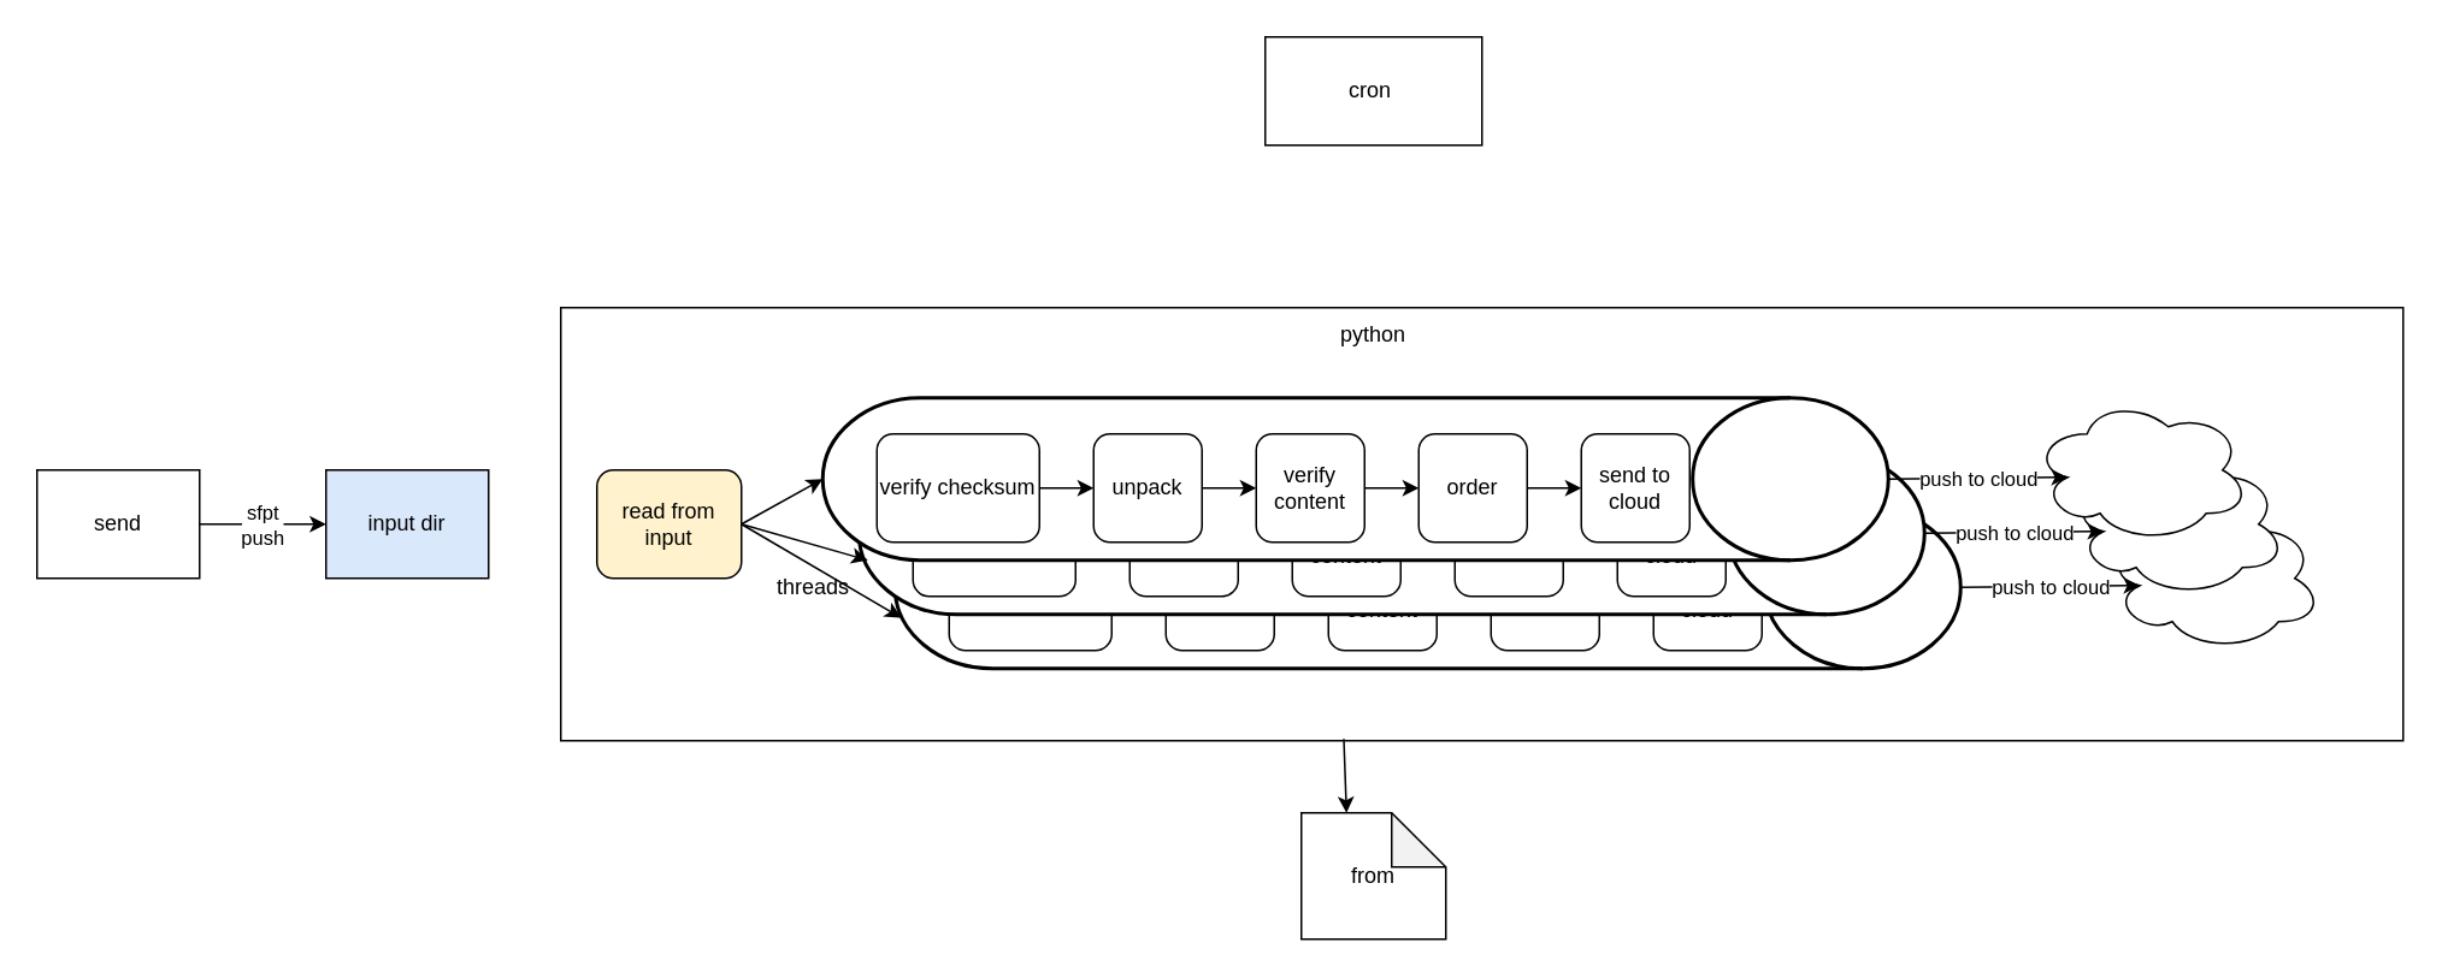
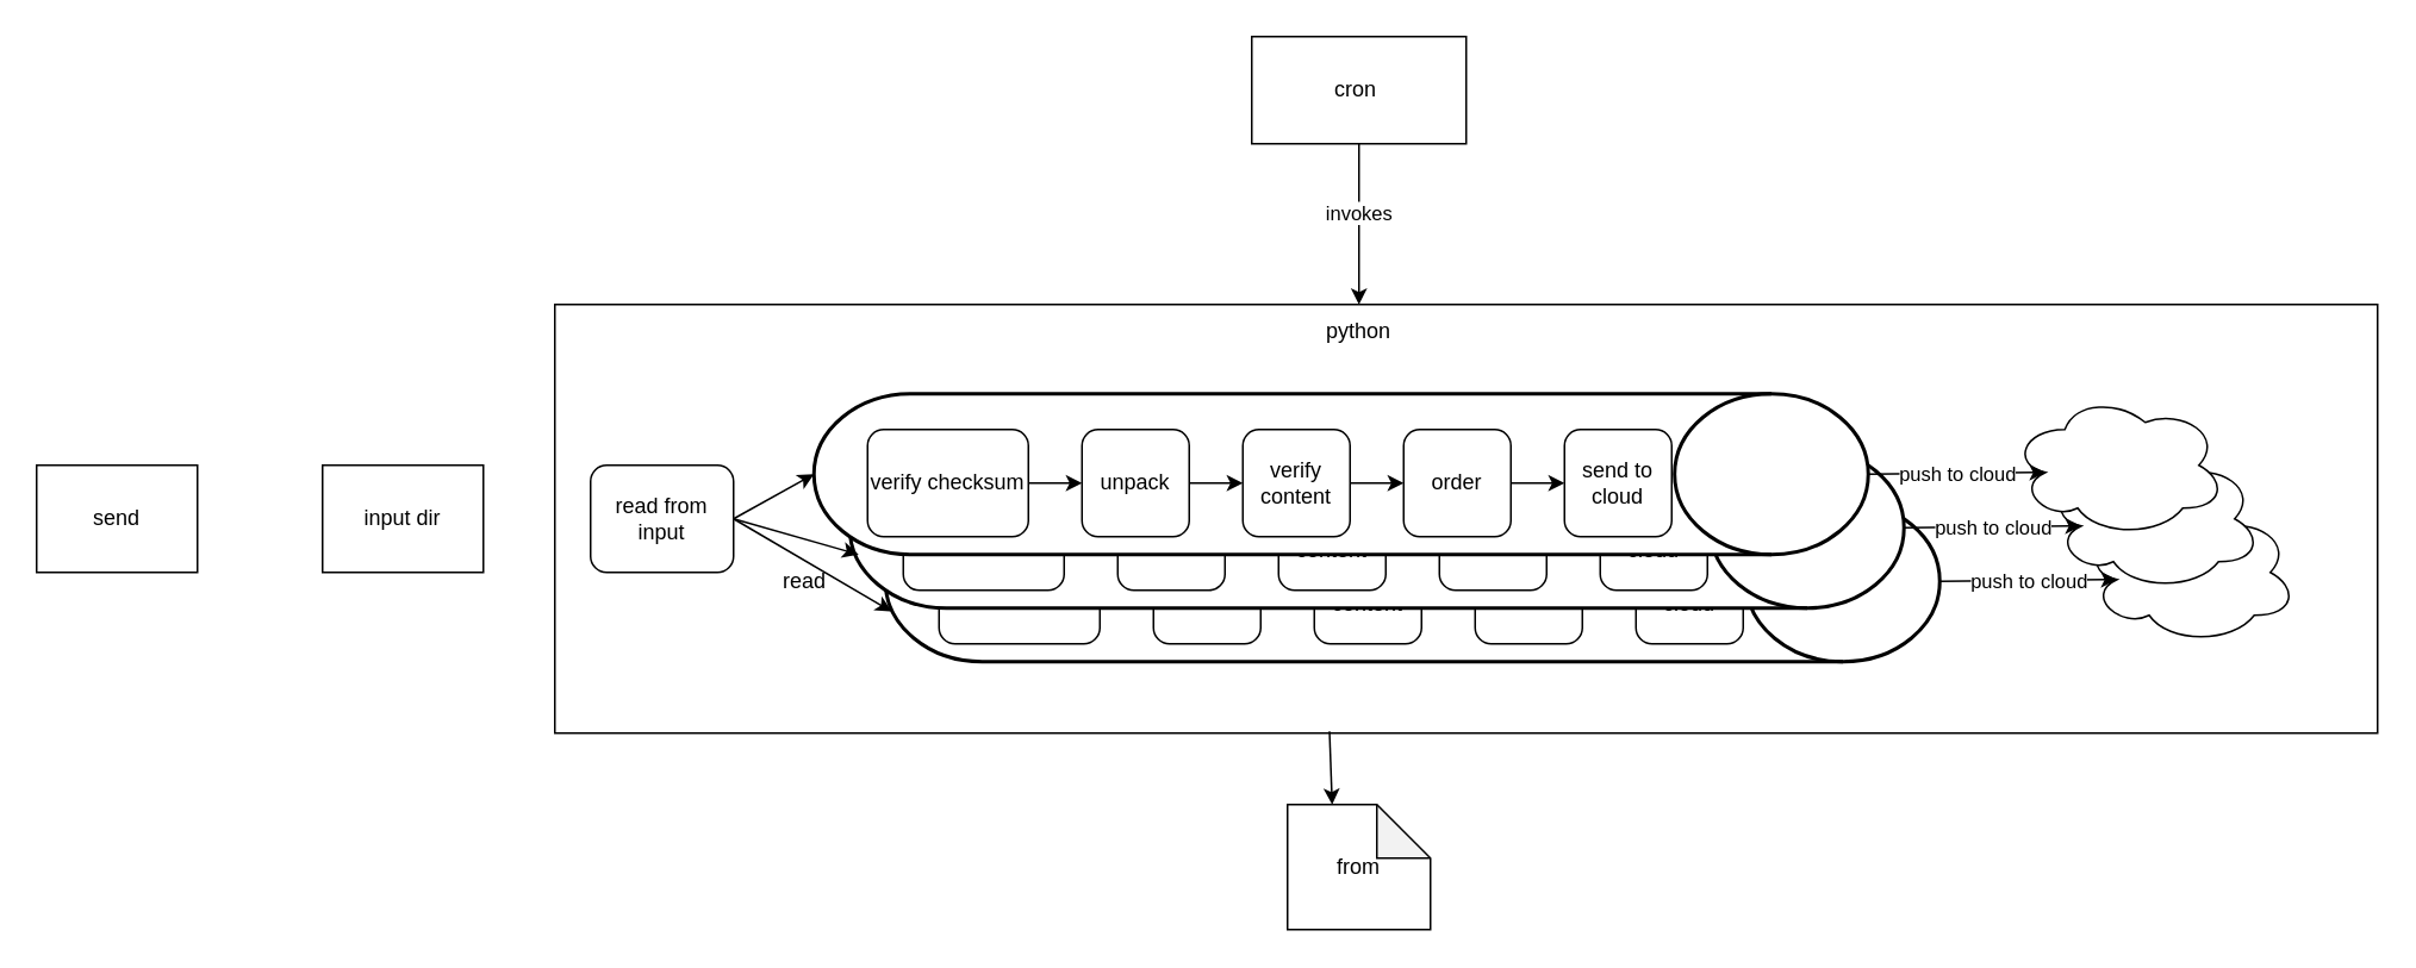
  <mxCell id="0" />
  <mxCell id="1" parent="0" />
  <mxCell id="2" value="" style="rounded=0;whiteSpace=wrap;html=1;" vertex="1" parent="1"><mxGeometry x="310" y="170" width="1020" height="240" as="geometry" /></mxCell>
  <mxCell id="3" value="send" style="rounded=0;whiteSpace=wrap;html=1;" vertex="1" parent="1"><mxGeometry x="20" y="260" width="90" height="60" as="geometry" /></mxCell>
- <mxCell id="4" value="input dir" style="rounded=0;whiteSpace=wrap;html=1;fillColor=#dae8fc;" vertex="1" parent="1"><mxGeometry x="180" y="260" width="90" height="60" as="geometry" /></mxCell>
- <mxCell id="5" value="" style="endArrow=classic;html=1;rounded=0;exitX=1;exitY=0.5;exitDx=0;exitDy=0;entryX=0;entryY=0.5;entryDx=0;entryDy=0;" edge="1" parent="1" source="3" target="4"><mxGeometry width="50" height="50" relative="1" as="geometry"><mxPoint x="70" y="410" as="sourcePoint" /><mxPoint x="120" y="360" as="targetPoint" /></mxGeometry></mxCell>
- <mxCell id="6" value="&lt;div&gt;sfpt&lt;/div&gt;&lt;div&gt;push&lt;/div&gt;" style="edgeLabel;html=1;align=center;verticalAlign=middle;resizable=0;points=[];" vertex="1" connectable="0" parent="5"><mxGeometry x="0.12" y="-2" relative="1" as="geometry"><mxPoint x="-5" y="-2" as="offset" /></mxGeometry></mxCell>
- <mxCell id="7" value="read from input" style="rounded=1;whiteSpace=wrap;html=1;fillColor=#fff2cc;" vertex="1" parent="1"><mxGeometry x="330" y="260" width="80" height="60" as="geometry" /></mxCell>
+ <mxCell id="4" value="input dir" style="rounded=0;whiteSpace=wrap;html=1;" vertex="1" parent="1"><mxGeometry x="180" y="260" width="90" height="60" as="geometry" /></mxCell>
+ <mxCell id="7" value="read from input" style="rounded=1;whiteSpace=wrap;html=1;" vertex="1" parent="1"><mxGeometry x="330" y="260" width="80" height="60" as="geometry" /></mxCell>
  <mxCell id="8" value="" style="group" vertex="1" connectable="0" parent="1"><mxGeometry x="455" y="220" width="830" height="150" as="geometry" /></mxCell>
  <mxCell id="9" value="" style="group" vertex="1" connectable="0" parent="8"><mxGeometry x="40" y="60" width="790" height="90" as="geometry" /></mxCell>
  <mxCell id="10" value="" style="strokeWidth=2;html=1;shape=mxgraph.flowchart.direct_data;whiteSpace=wrap;" vertex="1" parent="9"><mxGeometry width="590" height="90" as="geometry" /></mxCell>
  <mxCell id="11" value="verify checksum" style="rounded=1;whiteSpace=wrap;html=1;" vertex="1" parent="9"><mxGeometry x="30" y="20" width="90" height="60" as="geometry" /></mxCell>
  <mxCell id="12" value="unpack" style="rounded=1;whiteSpace=wrap;html=1;" vertex="1" parent="9"><mxGeometry x="150" y="20" width="60" height="60" as="geometry" /></mxCell>
  <mxCell id="13" value="verify content" style="rounded=1;whiteSpace=wrap;html=1;" vertex="1" parent="9"><mxGeometry x="240" y="20" width="60" height="60" as="geometry" /></mxCell>
  <mxCell id="14" value="order" style="rounded=1;whiteSpace=wrap;html=1;" vertex="1" parent="9"><mxGeometry x="330" y="20" width="60" height="60" as="geometry" /></mxCell>
  <mxCell id="15" value="send to cloud" style="rounded=1;whiteSpace=wrap;html=1;" vertex="1" parent="9"><mxGeometry x="420" y="20" width="60" height="60" as="geometry" /></mxCell>
  <mxCell id="16" value="" style="endArrow=classic;html=1;rounded=0;exitX=1;exitY=0.5;exitDx=0;exitDy=0;entryX=0;entryY=0.5;entryDx=0;entryDy=0;" edge="1" parent="9" source="11" target="12"><mxGeometry width="50" height="50" relative="1" as="geometry"><mxPoint x="130" as="sourcePoint" /><mxPoint x="180" y="-50" as="targetPoint" /></mxGeometry></mxCell>
  <mxCell id="17" value="" style="endArrow=classic;html=1;rounded=0;exitX=1;exitY=0.5;exitDx=0;exitDy=0;entryX=0;entryY=0.5;entryDx=0;entryDy=0;" edge="1" parent="9" source="12" target="13"><mxGeometry width="50" height="50" relative="1" as="geometry"><mxPoint x="270" y="210" as="sourcePoint" /><mxPoint x="320" y="160" as="targetPoint" /></mxGeometry></mxCell>
  <mxCell id="18" value="" style="endArrow=classic;html=1;rounded=0;exitX=1;exitY=0.5;exitDx=0;exitDy=0;entryX=0;entryY=0.5;entryDx=0;entryDy=0;" edge="1" parent="9" source="13" target="14"><mxGeometry width="50" height="50" relative="1" as="geometry"><mxPoint x="270" y="210" as="sourcePoint" /><mxPoint x="320" y="160" as="targetPoint" /></mxGeometry></mxCell>
  <mxCell id="19" value="" style="endArrow=classic;html=1;rounded=0;exitX=1;exitY=0.5;exitDx=0;exitDy=0;entryX=0;entryY=0.5;entryDx=0;entryDy=0;" edge="1" parent="9" source="14" target="15"><mxGeometry width="50" height="50" relative="1" as="geometry"><mxPoint x="270" y="210" as="sourcePoint" /><mxPoint x="320" y="160" as="targetPoint" /></mxGeometry></mxCell>
  <mxCell id="20" value="" style="ellipse;shape=cloud;whiteSpace=wrap;html=1;" vertex="1" parent="9"><mxGeometry x="670" width="120" height="80" as="geometry" /></mxCell>
  <mxCell id="21" value="" style="endArrow=classic;html=1;rounded=0;exitX=1;exitY=0.5;exitDx=0;exitDy=0;exitPerimeter=0;entryX=0.16;entryY=0.55;entryDx=0;entryDy=0;entryPerimeter=0;" edge="1" parent="9" source="10" target="20"><mxGeometry width="50" height="50" relative="1" as="geometry"><mxPoint x="270" y="210" as="sourcePoint" /><mxPoint x="320" y="160" as="targetPoint" /></mxGeometry></mxCell>
  <mxCell id="22" value="push to cloud" style="edgeLabel;html=1;align=center;verticalAlign=middle;resizable=0;points=[];" vertex="1" connectable="0" parent="21"><mxGeometry x="-0.335" y="1" relative="1" as="geometry"><mxPoint x="17" y="1" as="offset" /></mxGeometry></mxCell>
  <mxCell id="23" value="" style="group" vertex="1" connectable="0" parent="8"><mxGeometry x="20" y="30" width="790" height="90" as="geometry" /></mxCell>
  <mxCell id="24" value="" style="strokeWidth=2;html=1;shape=mxgraph.flowchart.direct_data;whiteSpace=wrap;" vertex="1" parent="23"><mxGeometry width="590" height="90" as="geometry" /></mxCell>
  <mxCell id="25" value="verify checksum" style="rounded=1;whiteSpace=wrap;html=1;" vertex="1" parent="23"><mxGeometry x="30" y="20" width="90" height="60" as="geometry" /></mxCell>
  <mxCell id="26" value="unpack" style="rounded=1;whiteSpace=wrap;html=1;" vertex="1" parent="23"><mxGeometry x="150" y="20" width="60" height="60" as="geometry" /></mxCell>
  <mxCell id="27" value="verify content" style="rounded=1;whiteSpace=wrap;html=1;" vertex="1" parent="23"><mxGeometry x="240" y="20" width="60" height="60" as="geometry" /></mxCell>
  <mxCell id="28" value="order" style="rounded=1;whiteSpace=wrap;html=1;" vertex="1" parent="23"><mxGeometry x="330" y="20" width="60" height="60" as="geometry" /></mxCell>
  <mxCell id="29" value="send to cloud" style="rounded=1;whiteSpace=wrap;html=1;" vertex="1" parent="23"><mxGeometry x="420" y="20" width="60" height="60" as="geometry" /></mxCell>
  <mxCell id="30" value="" style="endArrow=classic;html=1;rounded=0;exitX=1;exitY=0.5;exitDx=0;exitDy=0;entryX=0;entryY=0.5;entryDx=0;entryDy=0;" edge="1" parent="23" source="25" target="26"><mxGeometry width="50" height="50" relative="1" as="geometry"><mxPoint x="130" as="sourcePoint" /><mxPoint x="180" y="-50" as="targetPoint" /></mxGeometry></mxCell>
  <mxCell id="31" value="" style="endArrow=classic;html=1;rounded=0;exitX=1;exitY=0.5;exitDx=0;exitDy=0;entryX=0;entryY=0.5;entryDx=0;entryDy=0;" edge="1" parent="23" source="26" target="27"><mxGeometry width="50" height="50" relative="1" as="geometry"><mxPoint x="270" y="210" as="sourcePoint" /><mxPoint x="320" y="160" as="targetPoint" /></mxGeometry></mxCell>
  <mxCell id="32" value="" style="endArrow=classic;html=1;rounded=0;exitX=1;exitY=0.5;exitDx=0;exitDy=0;entryX=0;entryY=0.5;entryDx=0;entryDy=0;" edge="1" parent="23" source="27" target="28"><mxGeometry width="50" height="50" relative="1" as="geometry"><mxPoint x="270" y="210" as="sourcePoint" /><mxPoint x="320" y="160" as="targetPoint" /></mxGeometry></mxCell>
  <mxCell id="33" value="" style="endArrow=classic;html=1;rounded=0;exitX=1;exitY=0.5;exitDx=0;exitDy=0;entryX=0;entryY=0.5;entryDx=0;entryDy=0;" edge="1" parent="23" source="28" target="29"><mxGeometry width="50" height="50" relative="1" as="geometry"><mxPoint x="270" y="210" as="sourcePoint" /><mxPoint x="320" y="160" as="targetPoint" /></mxGeometry></mxCell>
  <mxCell id="34" value="" style="ellipse;shape=cloud;whiteSpace=wrap;html=1;" vertex="1" parent="23"><mxGeometry x="670" width="120" height="80" as="geometry" /></mxCell>
  <mxCell id="35" value="" style="endArrow=classic;html=1;rounded=0;exitX=1;exitY=0.5;exitDx=0;exitDy=0;exitPerimeter=0;entryX=0.16;entryY=0.55;entryDx=0;entryDy=0;entryPerimeter=0;" edge="1" parent="23" source="24" target="34"><mxGeometry width="50" height="50" relative="1" as="geometry"><mxPoint x="270" y="210" as="sourcePoint" /><mxPoint x="320" y="160" as="targetPoint" /></mxGeometry></mxCell>
  <mxCell id="36" value="push to cloud" style="edgeLabel;html=1;align=center;verticalAlign=middle;resizable=0;points=[];" vertex="1" connectable="0" parent="35"><mxGeometry x="-0.335" y="1" relative="1" as="geometry"><mxPoint x="17" y="1" as="offset" /></mxGeometry></mxCell>
  <mxCell id="37" value="" style="group" vertex="1" connectable="0" parent="8"><mxGeometry width="790" height="90" as="geometry" /></mxCell>
  <mxCell id="38" value="" style="strokeWidth=2;html=1;shape=mxgraph.flowchart.direct_data;whiteSpace=wrap;" vertex="1" parent="37"><mxGeometry width="590" height="90" as="geometry" /></mxCell>
  <mxCell id="39" value="verify checksum" style="rounded=1;whiteSpace=wrap;html=1;" vertex="1" parent="37"><mxGeometry x="30" y="20" width="90" height="60" as="geometry" /></mxCell>
  <mxCell id="40" value="unpack" style="rounded=1;whiteSpace=wrap;html=1;" vertex="1" parent="37"><mxGeometry x="150" y="20" width="60" height="60" as="geometry" /></mxCell>
  <mxCell id="41" value="verify content" style="rounded=1;whiteSpace=wrap;html=1;" vertex="1" parent="37"><mxGeometry x="240" y="20" width="60" height="60" as="geometry" /></mxCell>
  <mxCell id="42" value="order" style="rounded=1;whiteSpace=wrap;html=1;" vertex="1" parent="37"><mxGeometry x="330" y="20" width="60" height="60" as="geometry" /></mxCell>
  <mxCell id="43" value="send to cloud" style="rounded=1;whiteSpace=wrap;html=1;" vertex="1" parent="37"><mxGeometry x="420" y="20" width="60" height="60" as="geometry" /></mxCell>
  <mxCell id="44" value="" style="endArrow=classic;html=1;rounded=0;exitX=1;exitY=0.5;exitDx=0;exitDy=0;entryX=0;entryY=0.5;entryDx=0;entryDy=0;" edge="1" parent="37" source="39" target="40"><mxGeometry width="50" height="50" relative="1" as="geometry"><mxPoint x="130" as="sourcePoint" /><mxPoint x="180" y="-50" as="targetPoint" /></mxGeometry></mxCell>
  <mxCell id="45" value="" style="endArrow=classic;html=1;rounded=0;exitX=1;exitY=0.5;exitDx=0;exitDy=0;entryX=0;entryY=0.5;entryDx=0;entryDy=0;" edge="1" parent="37" source="40" target="41"><mxGeometry width="50" height="50" relative="1" as="geometry"><mxPoint x="270" y="210" as="sourcePoint" /><mxPoint x="320" y="160" as="targetPoint" /></mxGeometry></mxCell>
  <mxCell id="46" value="" style="endArrow=classic;html=1;rounded=0;exitX=1;exitY=0.5;exitDx=0;exitDy=0;entryX=0;entryY=0.5;entryDx=0;entryDy=0;" edge="1" parent="37" source="41" target="42"><mxGeometry width="50" height="50" relative="1" as="geometry"><mxPoint x="270" y="210" as="sourcePoint" /><mxPoint x="320" y="160" as="targetPoint" /></mxGeometry></mxCell>
  <mxCell id="47" value="" style="endArrow=classic;html=1;rounded=0;exitX=1;exitY=0.5;exitDx=0;exitDy=0;entryX=0;entryY=0.5;entryDx=0;entryDy=0;" edge="1" parent="37" source="42" target="43"><mxGeometry width="50" height="50" relative="1" as="geometry"><mxPoint x="270" y="210" as="sourcePoint" /><mxPoint x="320" y="160" as="targetPoint" /></mxGeometry></mxCell>
  <mxCell id="48" value="" style="ellipse;shape=cloud;whiteSpace=wrap;html=1;" vertex="1" parent="37"><mxGeometry x="670" width="120" height="80" as="geometry" /></mxCell>
  <mxCell id="49" value="" style="endArrow=classic;html=1;rounded=0;exitX=1;exitY=0.5;exitDx=0;exitDy=0;exitPerimeter=0;entryX=0.16;entryY=0.55;entryDx=0;entryDy=0;entryPerimeter=0;" edge="1" parent="37" source="38" target="48"><mxGeometry width="50" height="50" relative="1" as="geometry"><mxPoint x="270" y="210" as="sourcePoint" /><mxPoint x="320" y="160" as="targetPoint" /></mxGeometry></mxCell>
  <mxCell id="50" value="push to cloud" style="edgeLabel;html=1;align=center;verticalAlign=middle;resizable=0;points=[];" vertex="1" connectable="0" parent="49"><mxGeometry x="-0.335" y="1" relative="1" as="geometry"><mxPoint x="17" y="1" as="offset" /></mxGeometry></mxCell>
  <mxCell id="51" value="from" style="shape=note;whiteSpace=wrap;html=1;backgroundOutline=1;darkOpacity=0.05;" vertex="1" parent="1"><mxGeometry x="720" y="450" width="80" height="70" as="geometry" /></mxCell>
  <mxCell id="52" value="python" style="text;html=1;align=center;verticalAlign=middle;whiteSpace=wrap;rounded=0;" vertex="1" parent="1"><mxGeometry x="730" y="170" width="60" height="30" as="geometry" /></mxCell>
  <mxCell id="53" value="" style="endArrow=classic;html=1;rounded=0;entryX=0;entryY=0;entryDx=25;entryDy=0;entryPerimeter=0;exitX=0.425;exitY=0.996;exitDx=0;exitDy=0;exitPerimeter=0;" edge="1" parent="1" source="2" target="51"><mxGeometry width="50" height="50" relative="1" as="geometry"><mxPoint x="740" y="370" as="sourcePoint" /><mxPoint x="790" y="320" as="targetPoint" /></mxGeometry></mxCell>
  <mxCell id="54" value="cron&amp;nbsp;" style="rounded=0;whiteSpace=wrap;html=1;" vertex="1" parent="1"><mxGeometry x="700" y="20" width="120" height="60" as="geometry" /></mxCell>
  <mxCell id="55" value="" style="endArrow=classic;html=1;rounded=0;exitX=1;exitY=0.5;exitDx=0;exitDy=0;entryX=0;entryY=0.5;entryDx=0;entryDy=0;entryPerimeter=0;" edge="1" parent="1" source="7" target="38"><mxGeometry width="50" height="50" relative="1" as="geometry"><mxPoint x="660" y="370" as="sourcePoint" /><mxPoint x="710" y="320" as="targetPoint" /></mxGeometry></mxCell>
  <mxCell id="56" value="" style="endArrow=classic;html=1;rounded=0;exitX=1;exitY=0.5;exitDx=0;exitDy=0;" edge="1" parent="1" source="7"><mxGeometry width="50" height="50" relative="1" as="geometry"><mxPoint x="660" y="370" as="sourcePoint" /><mxPoint x="480" y="310" as="targetPoint" /></mxGeometry></mxCell>
  <mxCell id="57" value="" style="endArrow=classic;html=1;rounded=0;exitX=1;exitY=0.5;exitDx=0;exitDy=0;entryX=0.006;entryY=0.688;entryDx=0;entryDy=0;entryPerimeter=0;" edge="1" parent="1" source="7" target="10"><mxGeometry width="50" height="50" relative="1" as="geometry"><mxPoint x="660" y="370" as="sourcePoint" /><mxPoint x="710" y="320" as="targetPoint" /></mxGeometry></mxCell>
- <mxCell id="58" value="threads" style="text;html=1;align=center;verticalAlign=middle;whiteSpace=wrap;rounded=0;" vertex="1" parent="1"><mxGeometry x="420" y="310" width="60" height="30" as="geometry" /></mxCell>
+ <mxCell id="58" value="read" style="text;html=1;align=center;verticalAlign=middle;whiteSpace=wrap;rounded=0;" vertex="1" parent="1"><mxGeometry x="420" y="310" width="60" height="30" as="geometry" /></mxCell>
+ <mxCell id="59" value="" style="endArrow=classic;html=1;rounded=0;exitX=0.5;exitY=1;exitDx=0;exitDy=0;entryX=0.5;entryY=0;entryDx=0;entryDy=0;" edge="1" parent="1" source="54" target="52"><mxGeometry width="50" height="50" relative="1" as="geometry"><mxPoint x="660" y="370" as="sourcePoint" /><mxPoint x="710" y="320" as="targetPoint" /></mxGeometry></mxCell>
+ <mxCell id="60" value="invokes" style="edgeLabel;html=1;align=center;verticalAlign=middle;resizable=0;points=[];" vertex="1" connectable="0" parent="59"><mxGeometry x="-0.146" y="-1" relative="1" as="geometry"><mxPoint as="offset" /></mxGeometry></mxCell>
